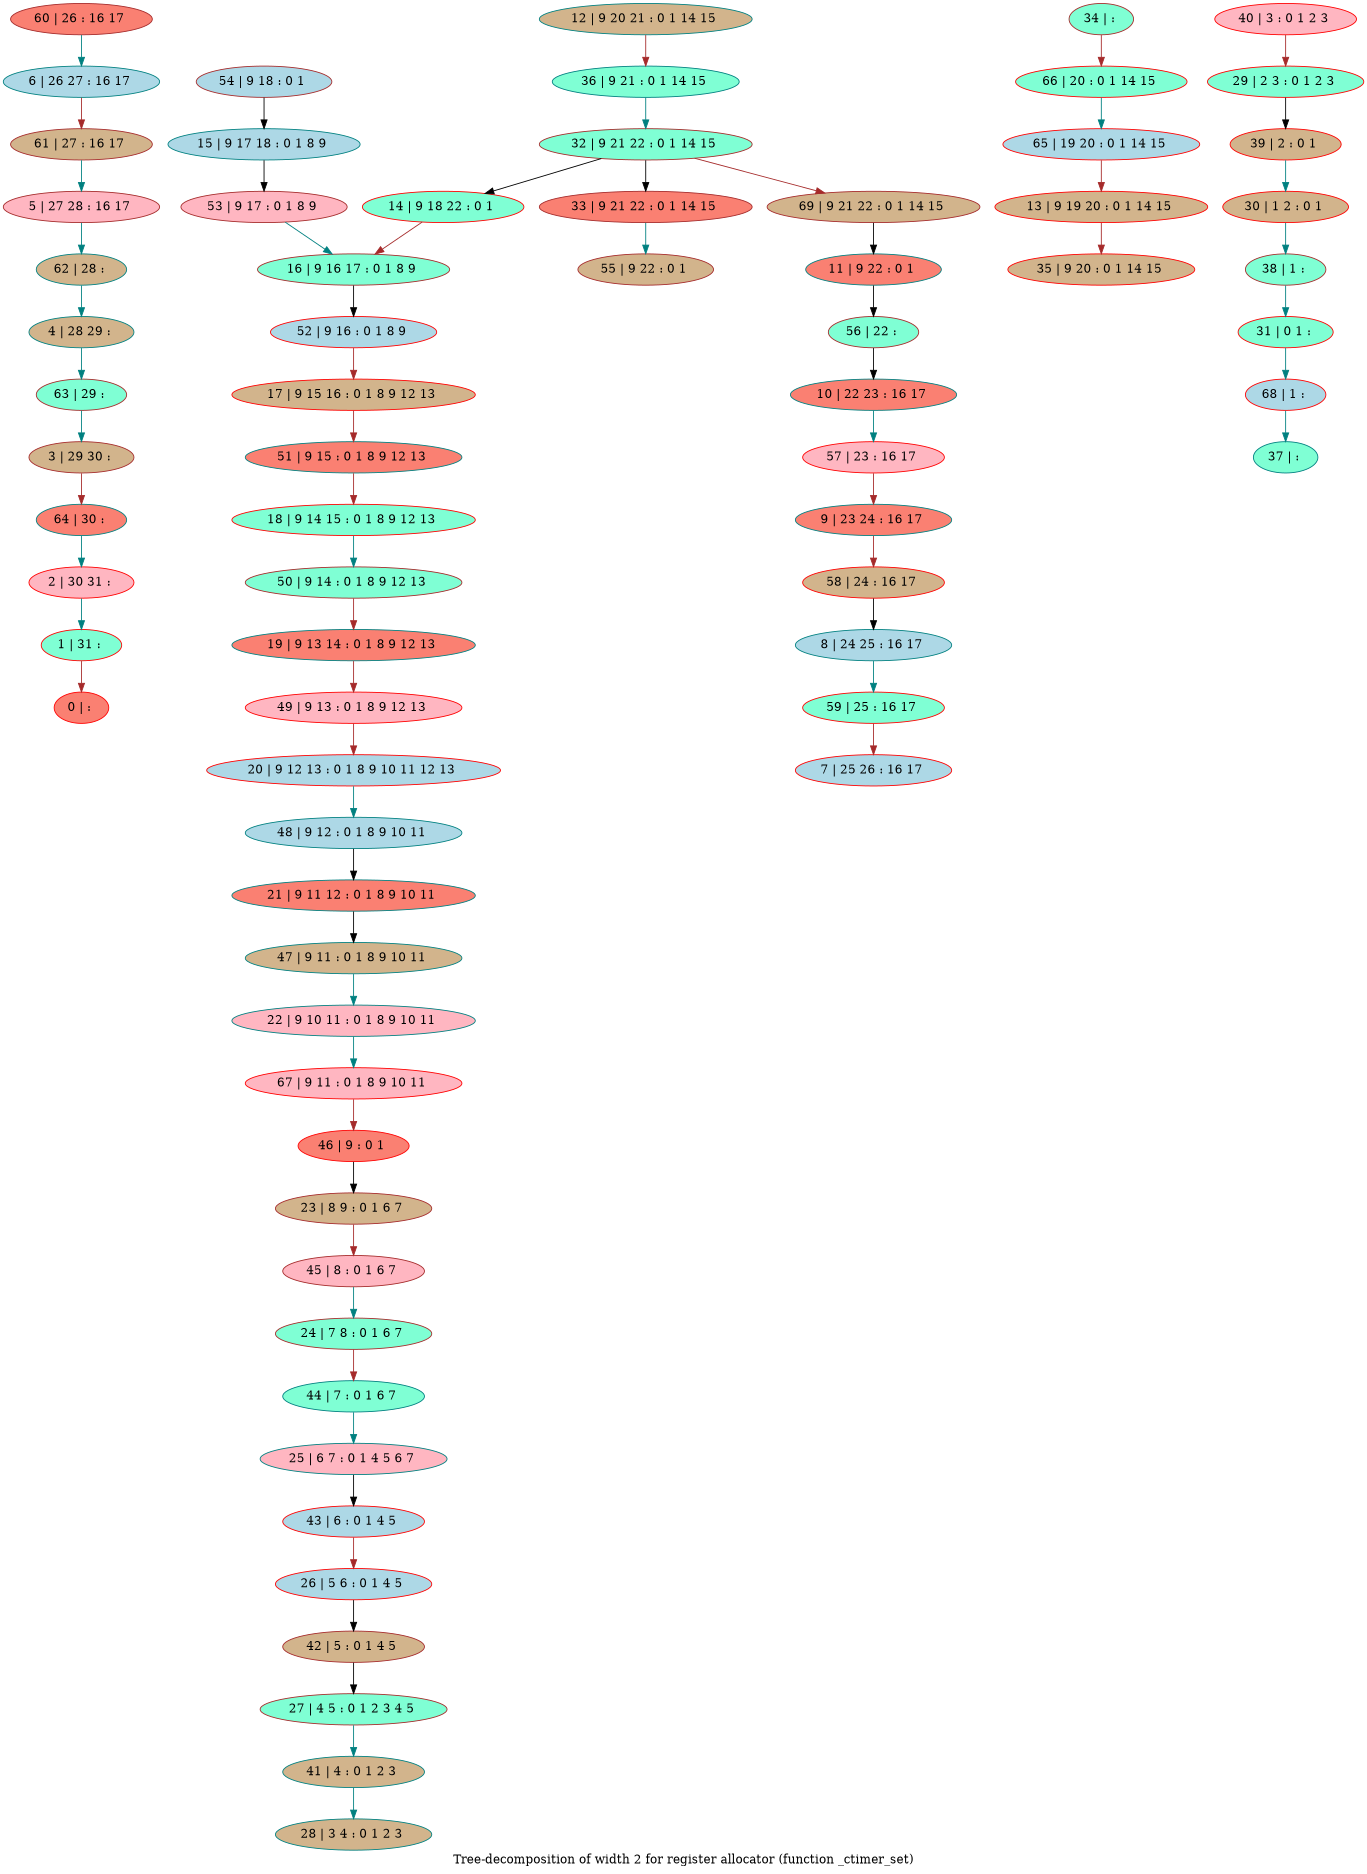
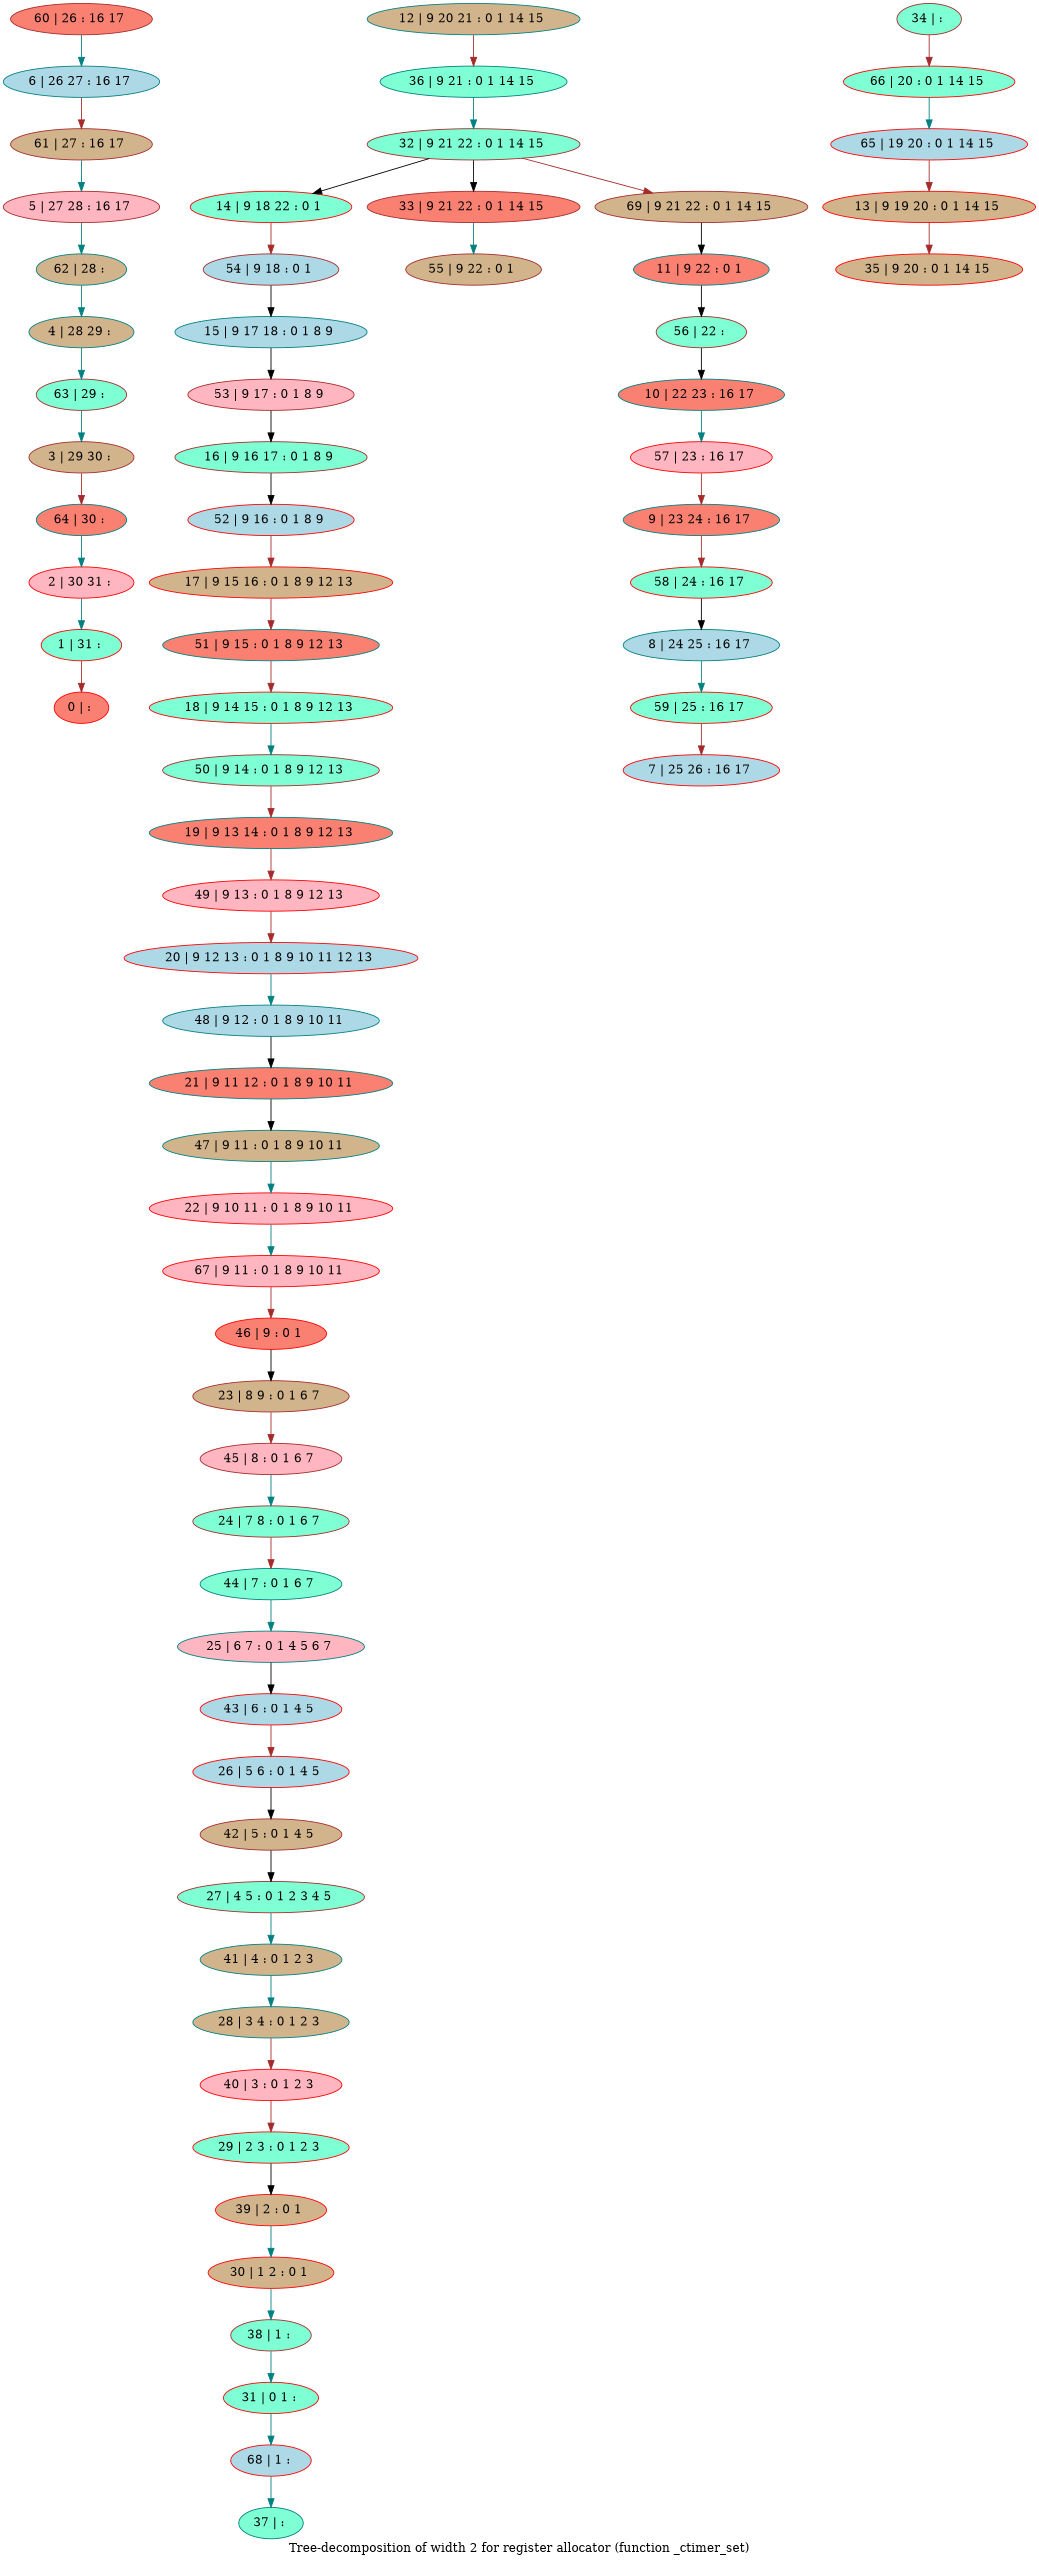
  digraph {
    label="Tree-decomposition of width 2 for register allocator (function _ctimer_set)"
    node [color=red fillcolor=aquamarine style=filled]
    edge [color=teal]
    n1 [fillcolor=salmon label="0 | : "]
    n2 [label="1 | 31 : "]
    n3 [fillcolor=lightpink label="2 | 30 31 : "]
    n4 [color=brown fillcolor=tan label="3 | 29 30 : "]
    n5 [color=teal fillcolor=salmon label="64 | 30 : "]
    n6 [color=teal fillcolor=tan label="4 | 28 29 : "]
    n7 [color=brown label="63 | 29 : "]
    n8 [color=brown fillcolor=lightpink label="5 | 27 28 : 16 17 "]
    n9 [color=teal fillcolor=tan label="62 | 28 : "]
    n10 [color=teal fillcolor=lightblue label="6 | 26 27 : 16 17 "]
    n11 [color=brown fillcolor=tan label="61 | 27 : 16 17 "]
    n12 [fillcolor=lightblue label="7 | 25 26 : 16 17 "]
    n13 [color=brown fillcolor=salmon label="60 | 26 : 16 17 "]
    n14 [color=teal fillcolor=lightblue label="8 | 24 25 : 16 17 "]
    n15 [label="59 | 25 : 16 17 "]
    n16 [color=teal fillcolor=salmon label="9 | 23 24 : 16 17 "]
-   n17 [fillcolor=tan label="58 | 24 : 16 17 "]
+   n17 [label="58 | 24 : 16 17 "]
    n18 [color=teal fillcolor=salmon label="10 | 22 23 : 16 17 "]
    n19 [fillcolor=lightpink label="57 | 23 : 16 17 "]
    n20 [color=teal fillcolor=salmon label="11 | 9 22 : 0 1 "]
    n21 [color=brown label="56 | 22 : "]
    n22 [color=teal fillcolor=tan label="12 | 9 20 21 : 0 1 14 15 "]
    n23 [color=teal label="36 | 9 21 : 0 1 14 15 "]
    n24 [color=brown label="32 | 9 21 22 : 0 1 14 15 "]
    n25 [fillcolor=tan label="13 | 9 19 20 : 0 1 14 15 "]
    n26 [fillcolor=tan label="35 | 9 20 : 0 1 14 15 "]
    n27 [label="14 | 9 18 22 : 0 1 "]
    n28 [color=brown fillcolor=lightblue label="54 | 9 18 : 0 1 "]
    n29 [color=teal fillcolor=lightblue label="15 | 9 17 18 : 0 1 8 9 "]
    n30 [color=brown fillcolor=lightpink label="53 | 9 17 : 0 1 8 9 "]
    n31 [color=brown label="16 | 9 16 17 : 0 1 8 9 "]
    n32 [fillcolor=lightblue label="52 | 9 16 : 0 1 8 9 "]
    n33 [fillcolor=tan label="17 | 9 15 16 : 0 1 8 9 12 13 "]
    n34 [color=teal fillcolor=salmon label="51 | 9 15 : 0 1 8 9 12 13 "]
    n35 [label="18 | 9 14 15 : 0 1 8 9 12 13 "]
    n36 [color=brown label="50 | 9 14 : 0 1 8 9 12 13 "]
    n37 [color=teal fillcolor=salmon label="19 | 9 13 14 : 0 1 8 9 12 13 "]
    n38 [fillcolor=lightpink label="49 | 9 13 : 0 1 8 9 12 13 "]
    n39 [fillcolor=lightblue label="20 | 9 12 13 : 0 1 8 9 10 11 12 13 "]
    n40 [color=teal fillcolor=lightblue label="48 | 9 12 : 0 1 8 9 10 11 "]
    n41 [color=teal fillcolor=salmon label="21 | 9 11 12 : 0 1 8 9 10 11 "]
    n42 [color=teal fillcolor=tan label="47 | 9 11 : 0 1 8 9 10 11 "]
-   n43 [color=teal fillcolor=lightpink label="22 | 9 10 11 : 0 1 8 9 10 11 "]
+   n43 [fillcolor=lightpink label="22 | 9 10 11 : 0 1 8 9 10 11 "]
    n44 [fillcolor=lightpink label="67 | 9 11 : 0 1 8 9 10 11 "]
    n45 [fillcolor=salmon label="46 | 9 : 0 1 "]
    n46 [color=brown fillcolor=tan label="23 | 8 9 : 0 1 6 7 "]
    n47 [color=brown fillcolor=lightpink label="45 | 8 : 0 1 6 7 "]
    n48 [color=brown label="24 | 7 8 : 0 1 6 7 "]
    n49 [color=teal label="44 | 7 : 0 1 6 7 "]
    n50 [color=teal fillcolor=lightpink label="25 | 6 7 : 0 1 4 5 6 7 "]
    n51 [fillcolor=lightblue label="43 | 6 : 0 1 4 5 "]
    n52 [fillcolor=lightblue label="26 | 5 6 : 0 1 4 5 "]
    n53 [color=brown fillcolor=tan label="42 | 5 : 0 1 4 5 "]
    n54 [color=brown label="27 | 4 5 : 0 1 2 3 4 5 "]
    n55 [color=teal fillcolor=tan label="41 | 4 : 0 1 2 3 "]
    n56 [color=teal fillcolor=tan label="28 | 3 4 : 0 1 2 3 "]
    n57 [fillcolor=lightpink label="40 | 3 : 0 1 2 3 "]
    n58 [label="29 | 2 3 : 0 1 2 3 "]
    n59 [fillcolor=tan label="39 | 2 : 0 1 "]
    n60 [fillcolor=tan label="30 | 1 2 : 0 1 "]
    n61 [color=brown label="38 | 1 : "]
    n62 [label="31 | 0 1 : "]
    n63 [fillcolor=lightblue label="68 | 1 : "]
    n64 [color=teal label="37 | : "]
    n65 [color=brown fillcolor=salmon label="33 | 9 21 22 : 0 1 14 15 "]
    n66 [color=brown fillcolor=tan label="69 | 9 21 22 : 0 1 14 15 "]
    n67 [color=brown fillcolor=tan label="55 | 9 22 : 0 1 "]
    n68 [color=brown label="34 | : "]
    n69 [label="66 | 20 : 0 1 14 15 "]
    n70 [fillcolor=lightblue label="65 | 19 20 : 0 1 14 15 "]
    n2 -> n1 [color=brown]
    n3 -> n2
    n4 -> n5 [color=brown]
    n5 -> n3
    n6 -> n7
    n7 -> n4
    n8 -> n9
    n9 -> n6
    n10 -> n11 [color=brown]
    n11 -> n8
    n13 -> n10
    n14 -> n15
    n15 -> n12 [color=brown]
    n16 -> n17 [color=brown]
    n17 -> n14 [color=black]
    n18 -> n19
    n19 -> n16 [color=brown]
    n20 -> n21 [color=black]
    n21 -> n18 [color=black]
    n22 -> n23 [color=brown]
    n23 -> n24
    n24 -> n27 [color=black]
    n24 -> n65 [color=black]
    n24 -> n66 [color=brown]
    n25 -> n26 [color=brown]
-   n27 -> n31 [color=brown]
+   n27 -> n28 [color=brown]
    n28 -> n29 [color=black]
    n29 -> n30 [color=black]
-   n30 -> n31
+   n30 -> n31 [color=black]
    n31 -> n32 [color=black]
    n32 -> n33 [color=brown]
    n33 -> n34 [color=brown]
    n34 -> n35 [color=brown]
    n35 -> n36
    n36 -> n37 [color=brown]
    n37 -> n38 [color=brown]
    n38 -> n39 [color=brown]
    n39 -> n40
    n40 -> n41 [color=black]
    n41 -> n42 [color=black]
    n42 -> n43
    n43 -> n44
    n44 -> n45 [color=brown]
    n45 -> n46 [color=black]
    n46 -> n47 [color=brown]
    n47 -> n48
    n48 -> n49 [color=brown]
    n49 -> n50
    n50 -> n51 [color=black]
    n51 -> n52 [color=brown]
    n52 -> n53 [color=black]
    n53 -> n54 [color=black]
    n54 -> n55
    n55 -> n56
+   n56 -> n57 [color=brown]
    n57 -> n58 [color=brown]
    n58 -> n59 [color=black]
    n59 -> n60
    n60 -> n61
    n61 -> n62
    n62 -> n63
    n63 -> n64
    n65 -> n67
    n66 -> n20 [color=black]
    n68 -> n69 [color=brown]
    n69 -> n70
    n70 -> n25 [color=brown]
  }
